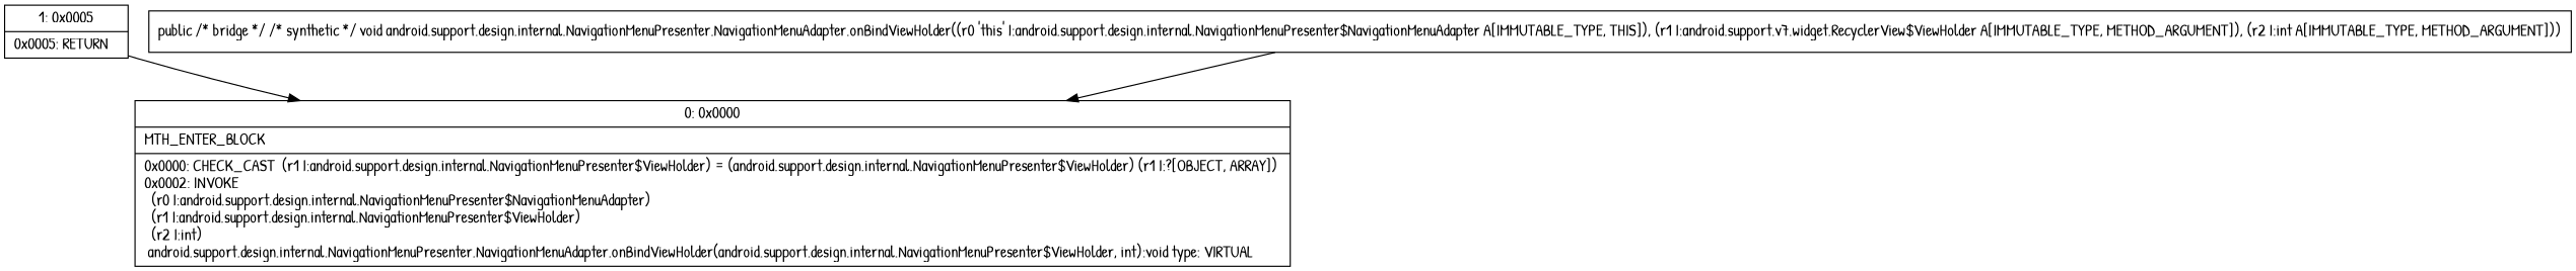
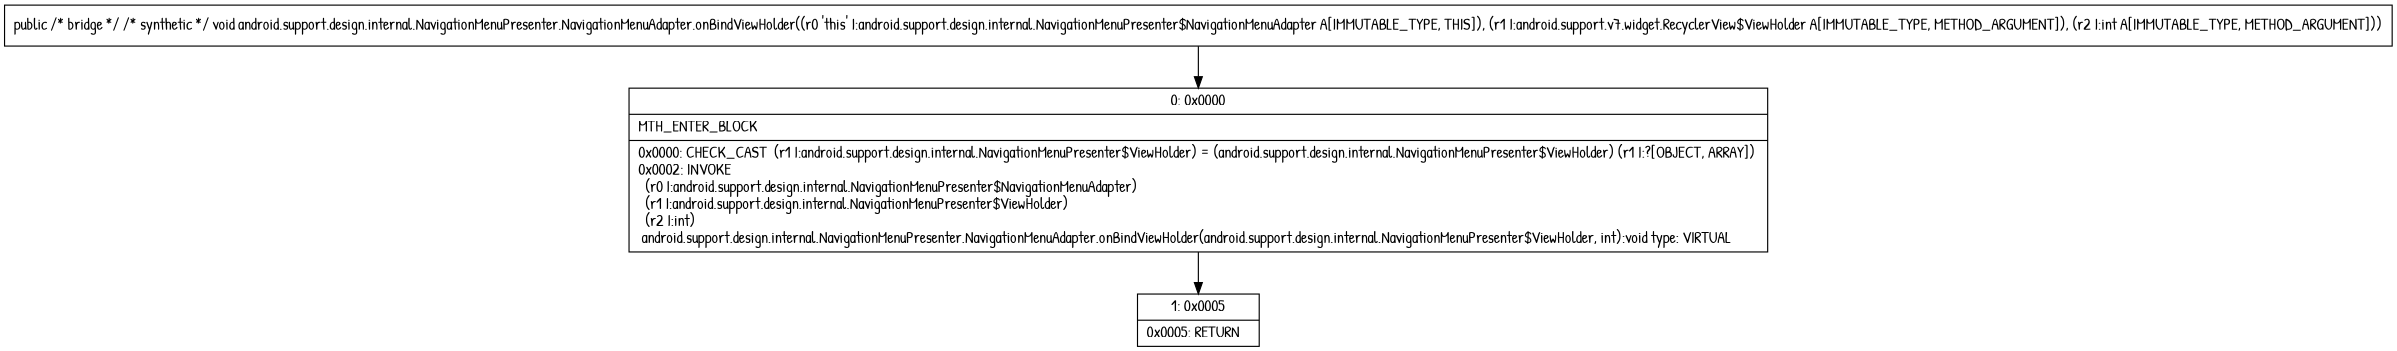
  digraph {
    fontname="Patrick Hand"
    node [shape=record fontname="Patrick Hand"]
    edge [fontname="Patrick Hand"]
    n1 [label="{0\:\ 0x0000|MTH_ENTER_BLOCK\l|0x0000: CHECK_CAST  (r1 I:android.support.design.internal.NavigationMenuPresenter$ViewHolder) = (android.support.design.internal.NavigationMenuPresenter$ViewHolder) (r1 I:?[OBJECT, ARRAY]) \l0x0002: INVOKE  \l  (r0 I:android.support.design.internal.NavigationMenuPresenter$NavigationMenuAdapter)\l  (r1 I:android.support.design.internal.NavigationMenuPresenter$ViewHolder)\l  (r2 I:int)\l android.support.design.internal.NavigationMenuPresenter.NavigationMenuAdapter.onBindViewHolder(android.support.design.internal.NavigationMenuPresenter$ViewHolder, int):void type: VIRTUAL \l}"]
    n2 [label="{1\:\ 0x0005|0x0005: RETURN   \l}"]
    n3 [label="{public \/* bridge *\/ \/* synthetic *\/ void android.support.design.internal.NavigationMenuPresenter.NavigationMenuAdapter.onBindViewHolder((r0 'this' I:android.support.design.internal.NavigationMenuPresenter$NavigationMenuAdapter A[IMMUTABLE_TYPE, THIS]), (r1 I:android.support.v7.widget.RecyclerView$ViewHolder A[IMMUTABLE_TYPE, METHOD_ARGUMENT]), (r2 I:int A[IMMUTABLE_TYPE, METHOD_ARGUMENT])) }"]
-   n2 -> n1
+   n1 -> n2
    n3 -> n1
  }
